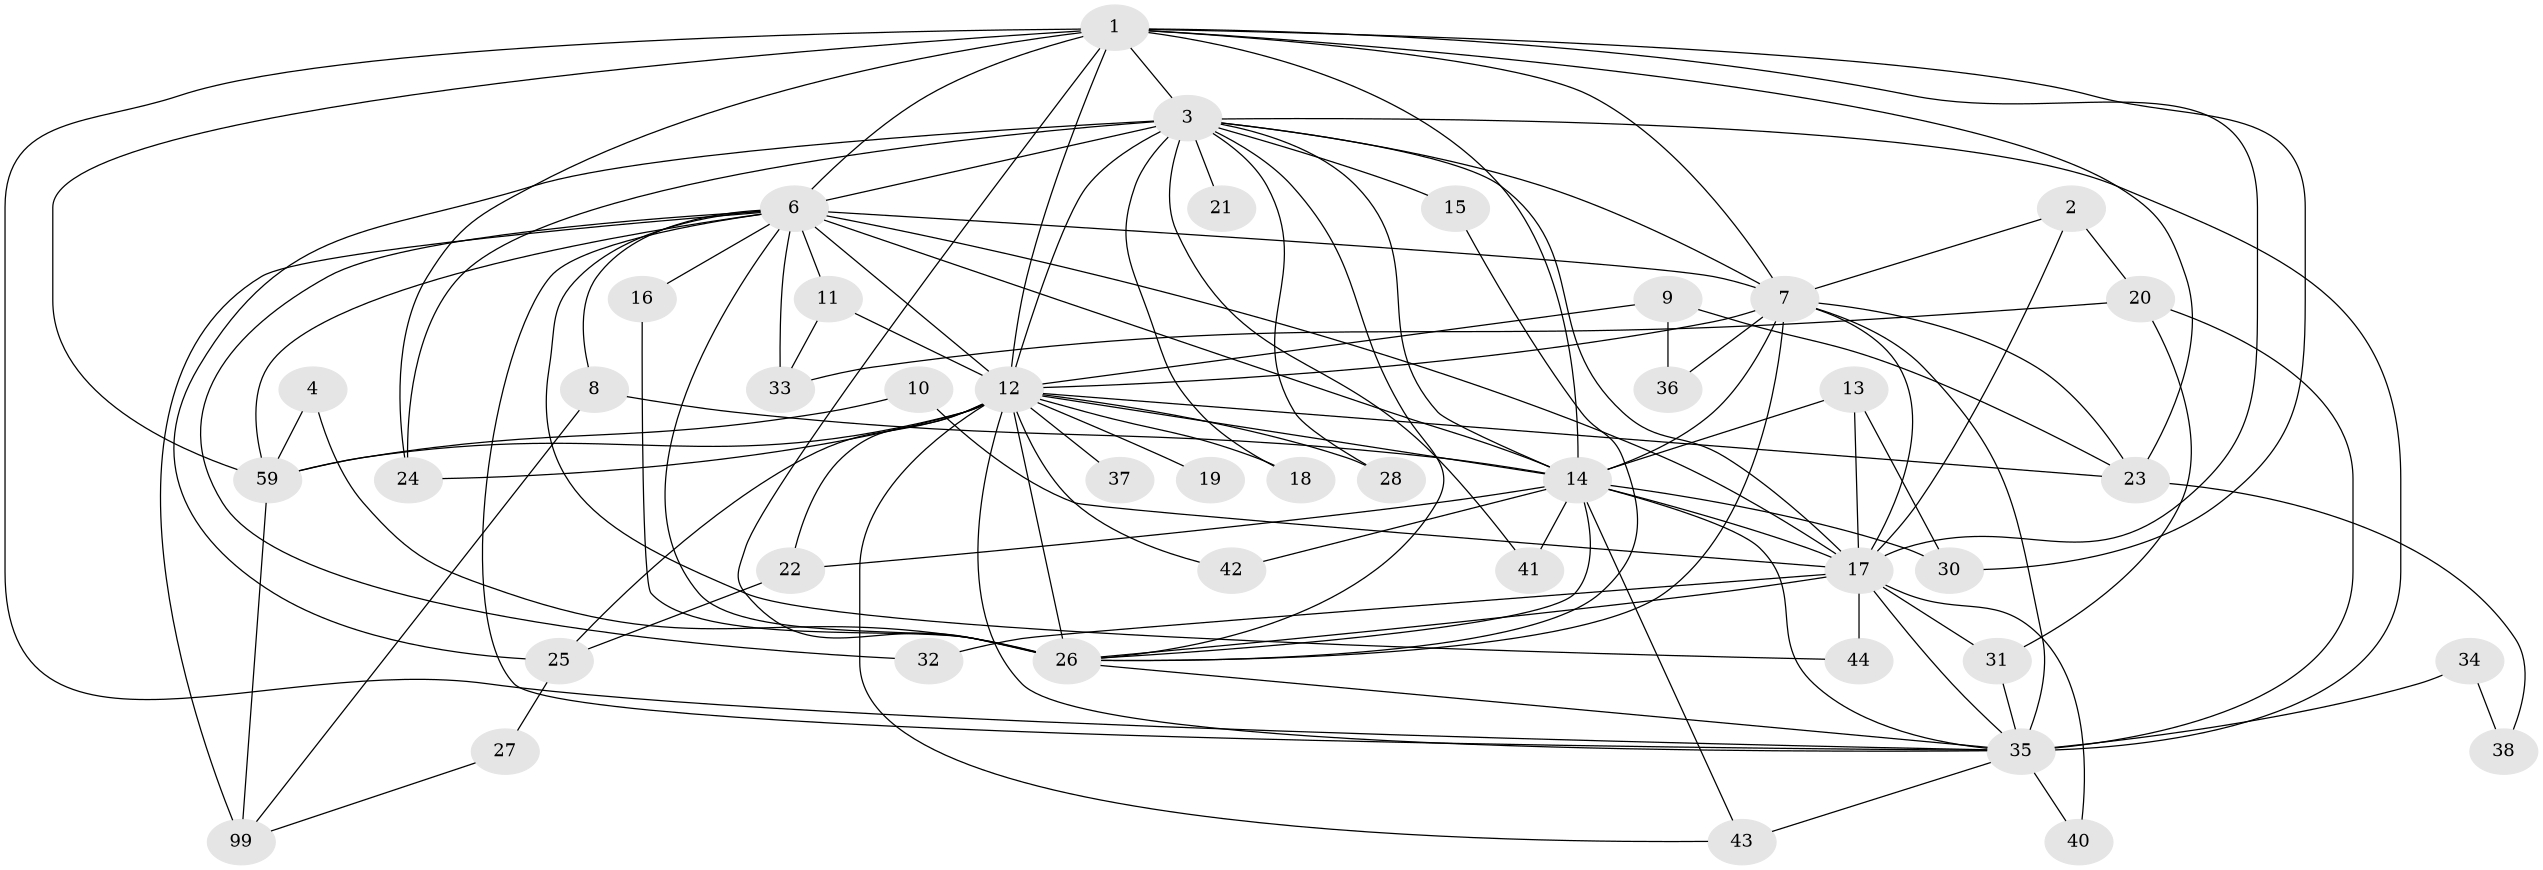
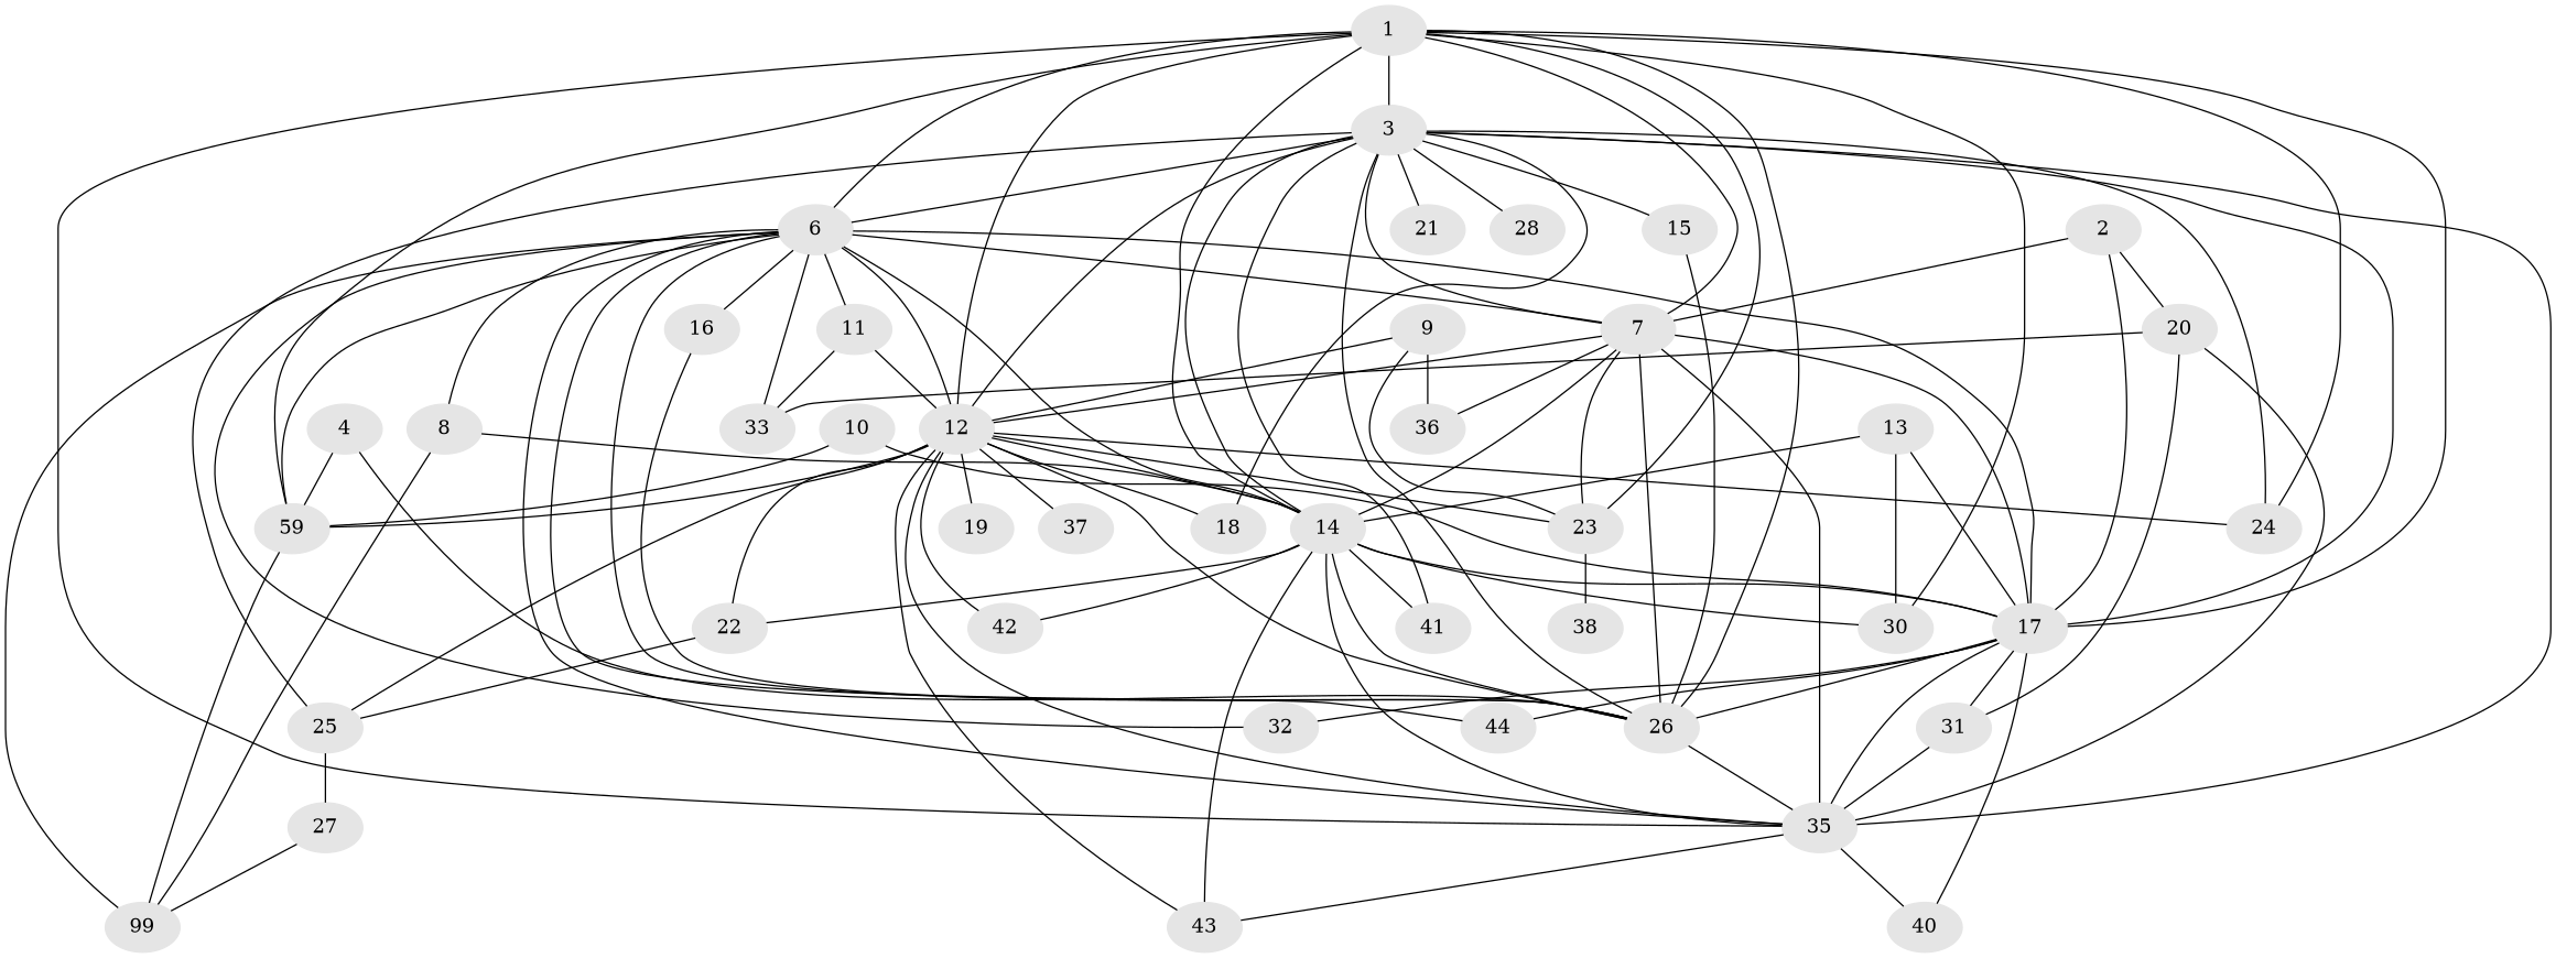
  graph {
    node [color=gray90 style=filled]
    edge [weight=1.0]
    1
    3
    6
    7
    12
    14
    17
    23
    24
    26
    n11 [label=59]
    30
    35
    15
    18
    21
    25
    28
    41
    11
    8
    16
    32
    33
    n25 [label=99]
    44
    36
    19
    22
    37
    42
    43
    31
    40
    38
    2
    20
    27
    4
    9
    10
    13
-   34
    1 -- 3 [weight=2.0]
    1 -- 6 [weight=3.0]
    1 -- 7 [weight=2.0]
    1 -- 12 [weight=3.0]
    1 -- 14 [weight=3.0]
    1 -- 17 [weight=4.0]
    1 -- 23
    1 -- 24
    1 -- 26 [weight=3.0]
    1 -- n11
    1 -- 30
    1 -- 35 [weight=2.0]
    3 -- 6
    3 -- 7
    3 -- 12
    3 -- 14
    3 -- 17 [weight=2.0]
    3 -- 24
    3 -- 26
    3 -- 35
    3 -- 15
    3 -- 18
    3 -- 21
    3 -- 25
    3 -- 28
    3 -- 41 [weight=2.0]
    6 -- 7
    6 -- 12
    6 -- 14
    6 -- 17
    6 -- 26
    6 -- n11
    6 -- 35
    6 -- 11
    6 -- 8
    6 -- 16
    6 -- 32
    6 -- 33
    6 -- n25
    6 -- 44
    7 -- 12
    7 -- 14
    7 -- 17 [weight=2.0]
    7 -- 23
    7 -- 26
    7 -- 35 [weight=3.0]
    7 -- 36
    12 -- 14
    12 -- 23
    12 -- 24
    12 -- 26
    12 -- n11
    12 -- 35
    12 -- 18
    12 -- 25
-   12 -- 28
    12 -- 19
    12 -- 22 [weight=2.0]
    12 -- 37
    12 -- 42
    12 -- 43
    14 -- 17
    14 -- 26
    14 -- 30
    14 -- 35
    14 -- 41 [weight=2.0]
    14 -- 22
    14 -- 42
    14 -- 43
    17 -- 26
    17 -- 35
    17 -- 32
    17 -- 44
    17 -- 31
    17 -- 40
    23 -- 38
    26 -- 35
    n11 -- n25
    35 -- 43
    35 -- 40
    15 -- 26
    25 -- 27
    11 -- 12
    11 -- 33
    8 -- 14
    8 -- n25
    16 -- 26
    22 -- 25
    31 -- 35
    2 -- 7
    2 -- 17
    2 -- 20
    20 -- 35 [weight=2.0]
    20 -- 33
    20 -- 31
    27 -- n25
    4 -- 26
    4 -- n11
    9 -- 12
    9 -- 23
    9 -- 36
    10 -- 17
    10 -- n11
    13 -- 14
    13 -- 17
    13 -- 30
-   34 -- 35 [weight=2.0]
-   34 -- 38
  }
